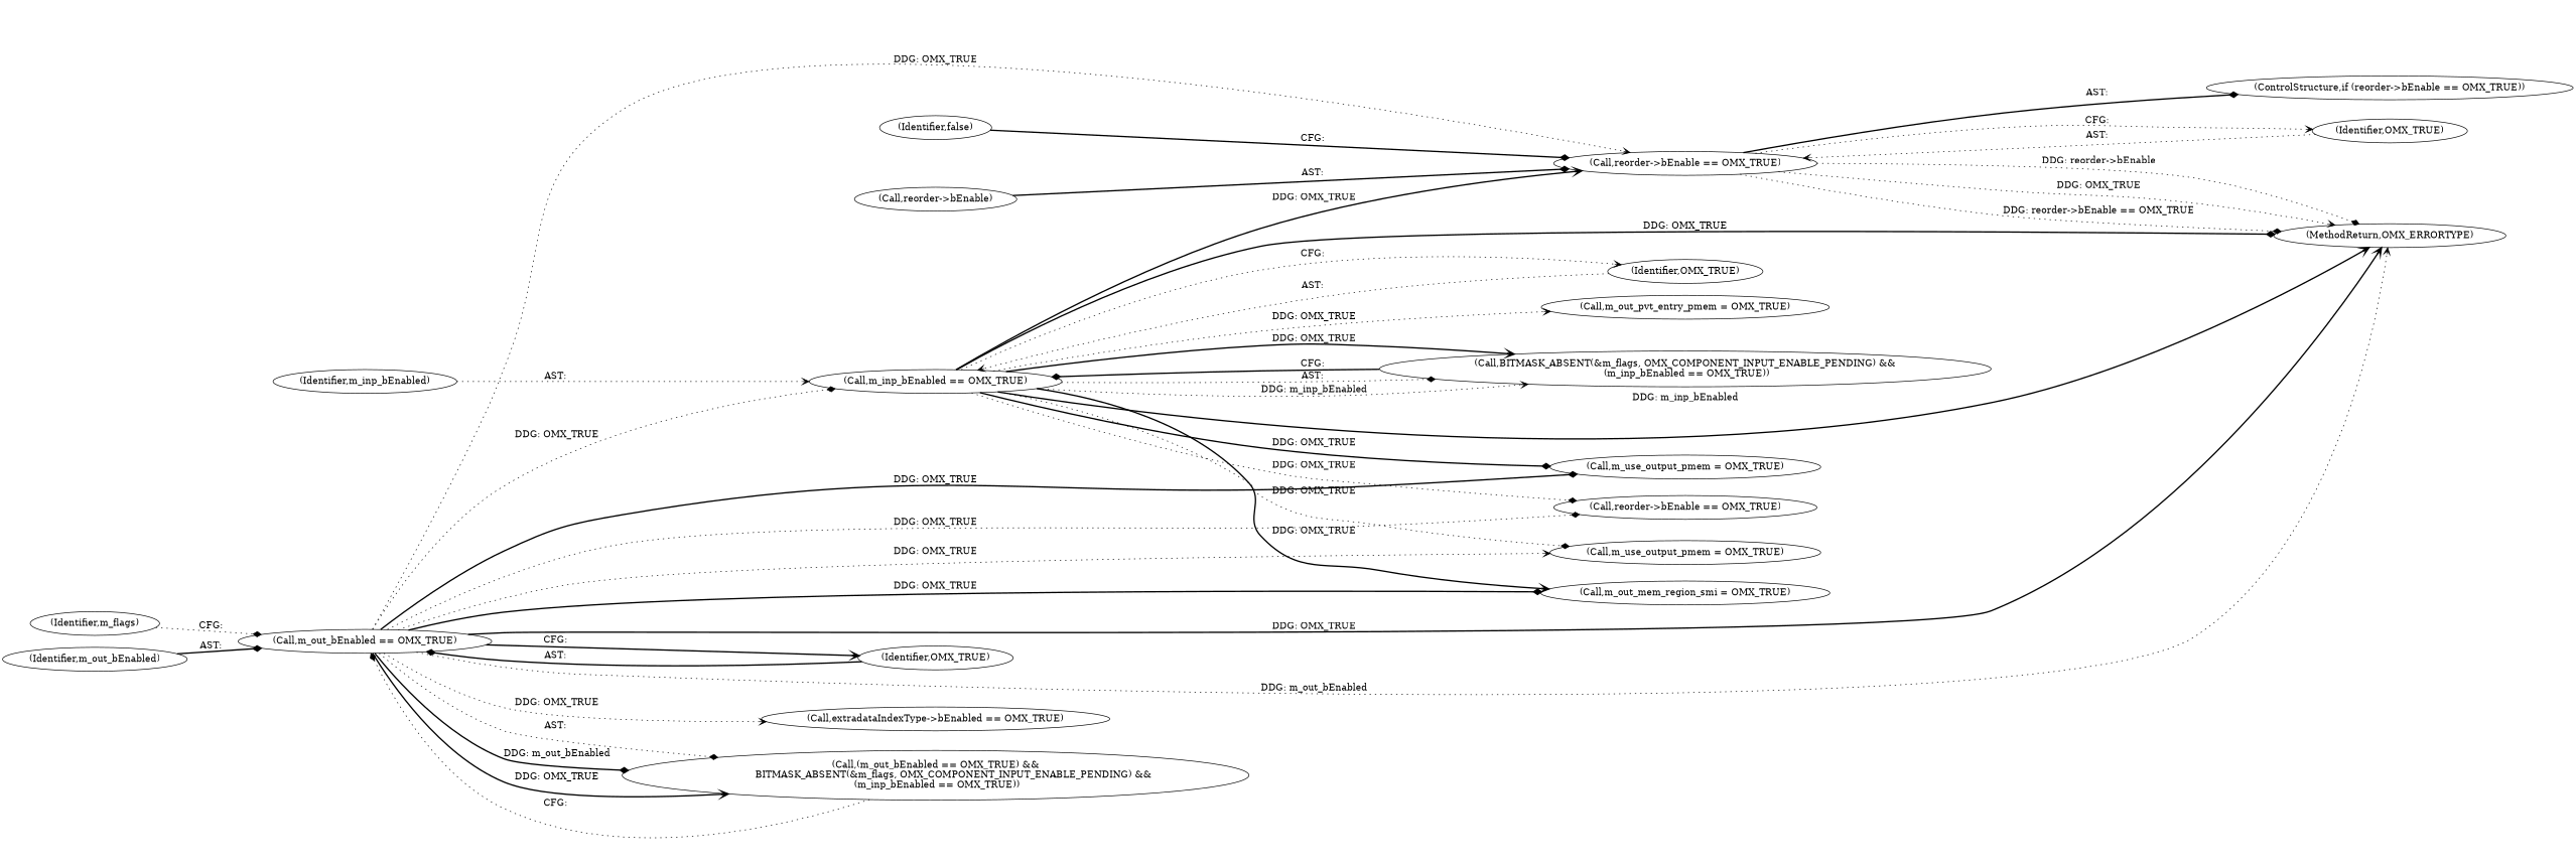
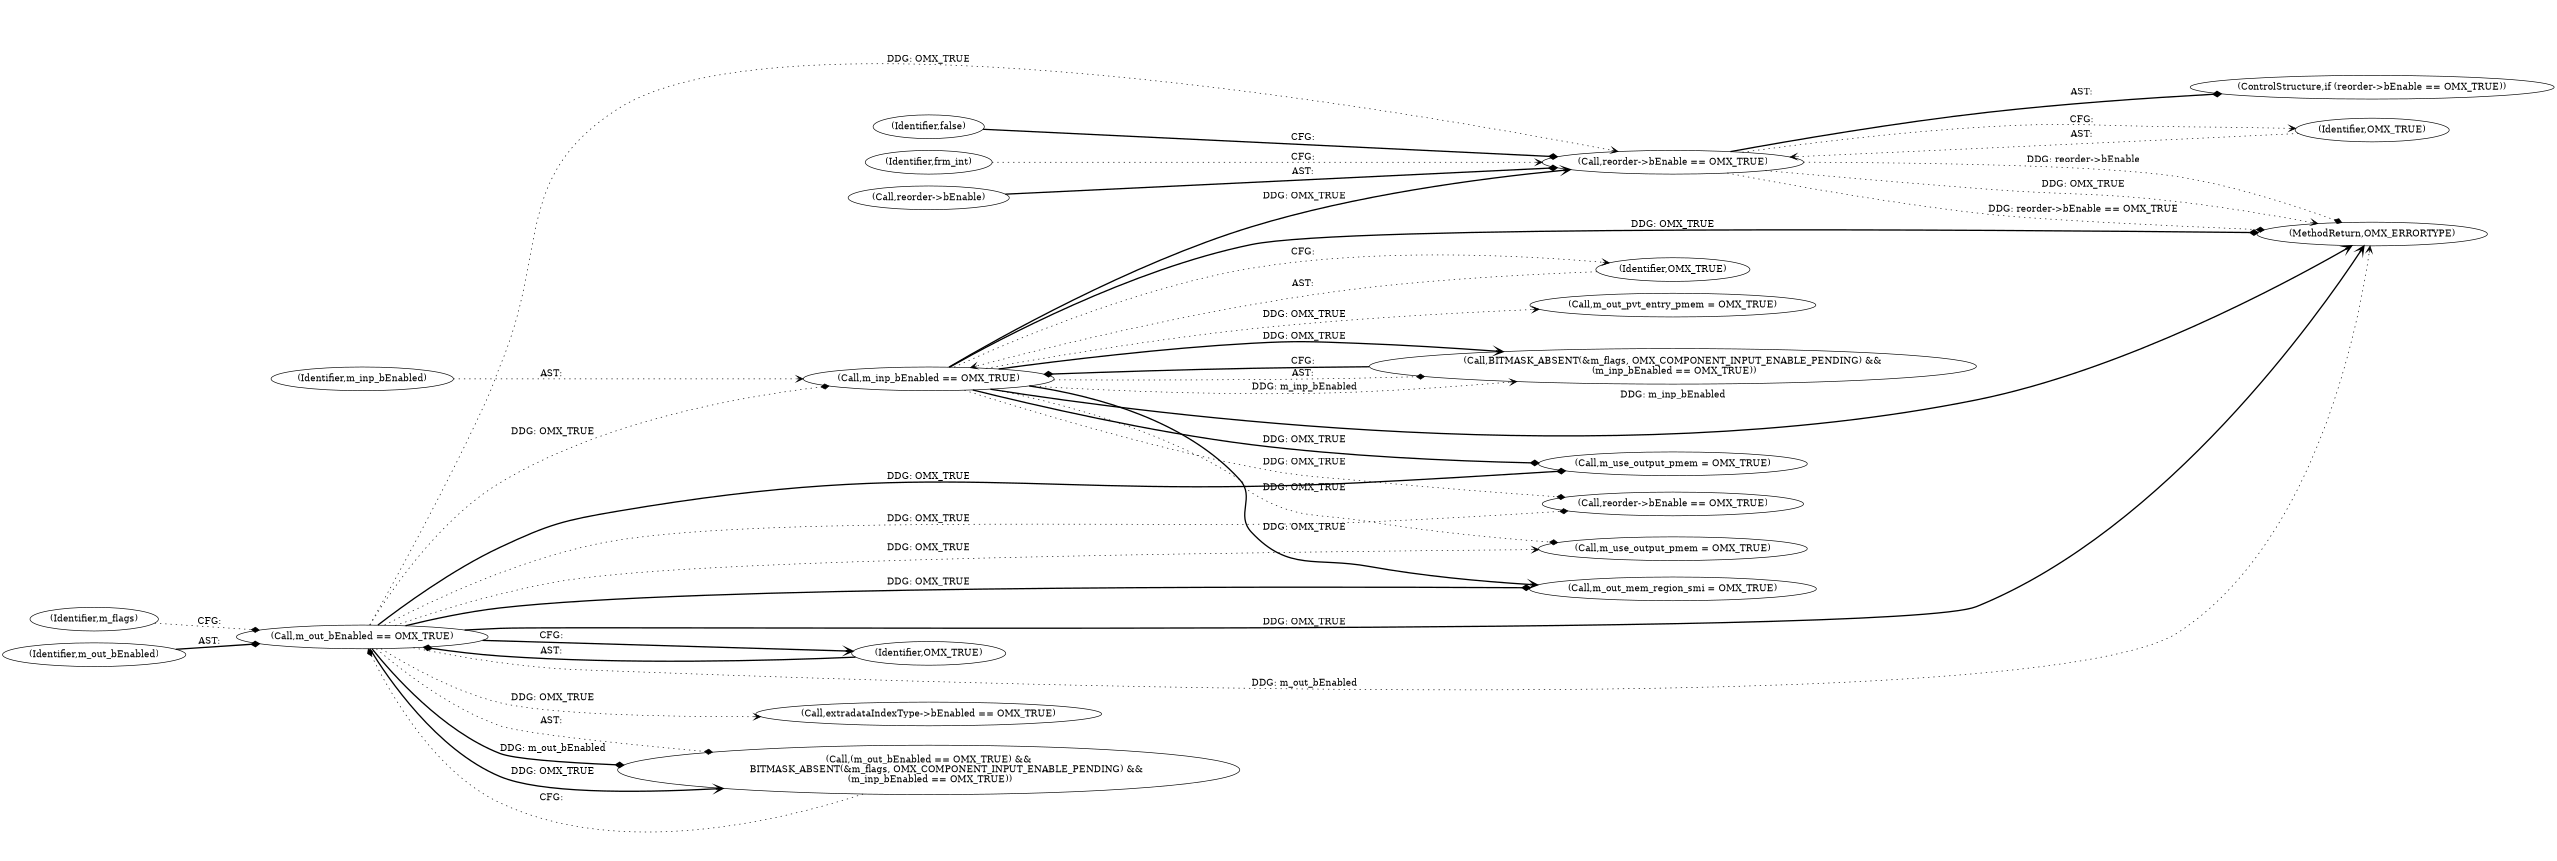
  digraph {
    rankdir=LR
    edge [arrowhead=diamond style=dotted]
    n1 [label="(Call,reorder->bEnable == OMX_TRUE)"]
    n2 [label="(Identifier,OMX_TRUE)"]
    n3 [label="(ControlStructure,if (reorder->bEnable == OMX_TRUE))"]
    n4 [label="(MethodReturn,OMX_ERRORTYPE)"]
    n5 [label="(Call,m_inp_bEnabled == OMX_TRUE)"]
    n6 [label="(Call,m_out_mem_region_smi = OMX_TRUE)"]
    n7 [label="(Identifier,OMX_TRUE)"]
    n8 [label="(Call,m_out_pvt_entry_pmem = OMX_TRUE)"]
    n9 [label="(Call,BITMASK_ABSENT(&m_flags, OMX_COMPONENT_INPUT_ENABLE_PENDING) &&\n (m_inp_bEnabled == OMX_TRUE))"]
    n10 [label="(Call,m_use_output_pmem = OMX_TRUE)"]
    n11 [label="(Call,reorder->bEnable == OMX_TRUE)"]
    n12 [label="(Call,m_use_output_pmem = OMX_TRUE)"]
    n13 [label="(Call,extradataIndexType->bEnabled == OMX_TRUE)"]
    n14 [label="(Call,m_out_bEnabled == OMX_TRUE)"]
    n15 [label="(Call,(m_out_bEnabled == OMX_TRUE) &&\n            BITMASK_ABSENT(&m_flags, OMX_COMPONENT_INPUT_ENABLE_PENDING) &&\n (m_inp_bEnabled == OMX_TRUE))"]
    n16 [label="(Identifier,OMX_TRUE)"]
    n17 [label="(Identifier,false)"]
    n18 [label="(Identifier,m_flags)"]
    n19 [label="(Identifier,m_out_bEnabled)"]
+   n20 [label="(Identifier,frm_int)"]
    n21 [label="(Call,reorder->bEnable)"]
    n22 [label="(Identifier,m_inp_bEnabled)"]
    n1 -> n2 [arrowhead=vee label="CFG: "]
    n1 -> n3 [label="AST: " style=bold]
    n1 -> n4 [label="DDG: reorder->bEnable"]
    n1 -> n4 [arrowhead=vee label="DDG: OMX_TRUE"]
    n1 -> n4 [label="DDG: reorder->bEnable == OMX_TRUE"]
    n2 -> n1 [arrowhead=vee label="AST: "]
    n5 -> n1 [arrowhead=vee label="DDG: OMX_TRUE" style=bold]
    n5 -> n4 [label="DDG: OMX_TRUE" style=bold]
    n5 -> n4 [arrowhead=vee label="DDG: m_inp_bEnabled" style=bold]
    n5 -> n6 [arrowhead=vee label="DDG: OMX_TRUE" style=bold]
    n5 -> n7 [arrowhead=vee label="CFG: "]
    n5 -> n8 [arrowhead=vee label="DDG: OMX_TRUE"]
    n5 -> n9 [label="AST: "]
    n5 -> n9 [arrowhead=vee label="DDG: m_inp_bEnabled"]
    n5 -> n9 [arrowhead=vee label="DDG: OMX_TRUE" style=bold]
    n5 -> n10 [label="DDG: OMX_TRUE" style=bold]
    n5 -> n11 [label="DDG: OMX_TRUE"]
    n5 -> n12 [label="DDG: OMX_TRUE"]
    n7 -> n5 [arrowhead=vee label="AST: "]
    n9 -> n5 [label="CFG: " style=bold]
    n14 -> n1 [arrowhead=vee label="DDG: OMX_TRUE"]
    n14 -> n4 [arrowhead=vee label="DDG: m_out_bEnabled"]
    n14 -> n4 [arrowhead=vee label="DDG: OMX_TRUE" style=bold]
    n14 -> n5 [label="DDG: OMX_TRUE"]
    n14 -> n6 [label="DDG: OMX_TRUE" style=bold]
    n14 -> n10 [label="DDG: OMX_TRUE" style=bold]
    n14 -> n11 [label="DDG: OMX_TRUE"]
    n14 -> n12 [arrowhead=vee label="DDG: OMX_TRUE"]
    n14 -> n13 [arrowhead=vee label="DDG: OMX_TRUE"]
    n14 -> n15 [label="AST: "]
    n14 -> n15 [label="DDG: m_out_bEnabled" style=bold]
    n14 -> n15 [arrowhead=vee label="DDG: OMX_TRUE" style=bold]
    n14 -> n16 [arrowhead=vee label="CFG: " style=bold]
    n15 -> n14 [label="CFG: "]
    n16 -> n14 [label="AST: " style=bold]
    n17 -> n1 [label="CFG: " style=bold]
    n18 -> n14 [label="CFG: "]
    n19 -> n14 [label="AST: " style=bold]
+   n20 -> n1 [arrowhead=vee label="CFG: "]
    n21 -> n1 [label="AST: " style=bold]
    n22 -> n5 [arrowhead=vee label="AST: "]
  }
